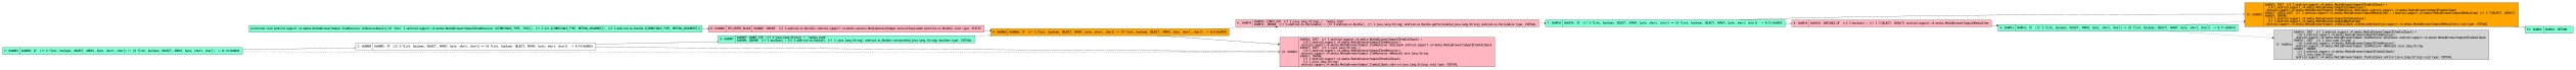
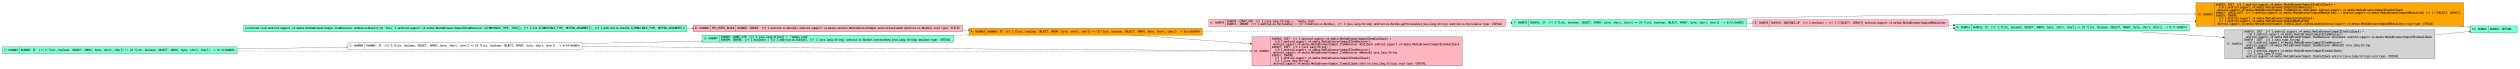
  digraph {
    fontname="Roboto Mono"
    rankdir=LR
    node [fillcolor=aquamarine fontname="Roboto Mono" shape=record style=filled]
    edge [arrowhead=odot fontname="Roboto Mono" style=solid]
    n1 [fillcolor=lightpink label="{0\:\ 0x0000|MTH_ENTER_BLOCK\l|0x0000: INVOKE  (r2 I:android.os.Bundle) android.support.v4.media.session.MediaSessionCompat.ensureClassLoader(android.os.Bundle):void type: STATIC \l}"]
    n2 [fillcolor=orange label="{4\:\ 0x000d|0x000d: IF  (r1 I:?[int, boolean, OBJECT, ARRAY, byte, short, char]) != (0 ?[int, boolean, OBJECT, ARRAY, byte, short, char])  \-\> B:6:0x0010 \l}"]
    n3 [label="{1\:\ 0x0003|0x0003: IF  (r1 I:?[int, boolean, OBJECT, ARRAY, byte, short, char]) != (0 ?[int, boolean, OBJECT, ARRAY, byte, short, char])  \-\> B:14:0x002d \l}"]
    n4 [fillcolor=white label="{2\:\ 0x0005|0x0005: IF  (r2 I:?[int, boolean, OBJECT, ARRAY, byte, short, char]) == (0 ?[int, boolean, OBJECT, ARRAY, byte, short, char])  \-\> B:14:0x002d \l}"]
    n5 [fillcolor=lightpink label="{14\:\ 0x002d|0x002d: IGET  (r1 I:android.support.v4.media.MediaBrowserCompat$ItemCallback) = \l  (r0 I:android.support.v4.media.MediaBrowserCompat$ItemReceiver)\l android.support.v4.media.MediaBrowserCompat.ItemReceiver.mCallback android.support.v4.media.MediaBrowserCompat$ItemCallback \l0x002f: IGET  (r2 I:java.lang.String) = \l  (r0 I:android.support.v4.media.MediaBrowserCompat$ItemReceiver)\l android.support.v4.media.MediaBrowserCompat.ItemReceiver.mMediaId java.lang.String \l0x0031: INVOKE  \l  (r1 I:android.support.v4.media.MediaBrowserCompat$ItemCallback)\l  (r2 I:java.lang.String)\l android.support.v4.media.MediaBrowserCompat.ItemCallback.onError(java.lang.String):void type: VIRTUAL \l}"]
    n6 [label="{3\:\ 0x0007|0x0007: CONST_STR  (r1 I:java.lang.String) =  \"media_item\" \l0x0009: INVOKE  (r1 I:boolean) = (r2 I:android.os.Bundle), (r1 I:java.lang.String) android.os.Bundle.containsKey(java.lang.String):boolean type: VIRTUAL \l}"]
    n7 [fillcolor=lightpink label="{6\:\ 0x0010|0x0010: CONST_STR  (r1 I:java.lang.String) =  \"media_item\" \l0x0012: INVOKE  (r1 I:android.os.Parcelable) = (r2 I:android.os.Bundle), (r1 I:java.lang.String) android.os.Bundle.getParcelable(java.lang.String):android.os.Parcelable type: VIRTUAL \l}"]
    n8 [label="{7\:\ 0x0016|0x0016: IF  (r1 I:?[int, boolean, OBJECT, ARRAY, byte, short, char]) == (0 ?[int, boolean, OBJECT, ARRAY, byte, short, char])  \-\> B:12:0x0025 \l}"]
    n9 [fillcolor=lightpink label="{8\:\ 0x0018|0x0018: INSTANCE_OF  (r2 I:boolean) = (r1 I:?[OBJECT, ARRAY]) android.support.v4.media.MediaBrowserCompat$MediaItem \l}"]
    n10 [fillcolor=orange label="{12\:\ 0x0025|0x0025: IGET  (r2 I:android.support.v4.media.MediaBrowserCompat$ItemCallback) = \l  (r0 I:android.support.v4.media.MediaBrowserCompat$ItemReceiver)\l android.support.v4.media.MediaBrowserCompat.ItemReceiver.mCallback android.support.v4.media.MediaBrowserCompat$ItemCallback \l0x0027: CHECK_CAST  (r1 I:android.support.v4.media.MediaBrowserCompat$MediaItem) = (android.support.v4.media.MediaBrowserCompat$MediaItem) (r1 I:?[OBJECT, ARRAY]) \l0x0029: INVOKE  \l  (r2 I:android.support.v4.media.MediaBrowserCompat$ItemCallback)\l  (r1 I:android.support.v4.media.MediaBrowserCompat$MediaItem)\l android.support.v4.media.MediaBrowserCompat.ItemCallback.onItemLoaded(android.support.v4.media.MediaBrowserCompat$MediaItem):void type: VIRTUAL \l}"]
    n11 [label="{9\:\ 0x001a|0x001a: IF  (r2 I:?[int, boolean, OBJECT, ARRAY, byte, short, char]) == (0 ?[int, boolean, OBJECT, ARRAY, byte, short, char])  \-\> B:11:0x001d \l}"]
    n12 [label="{13\:\ 0x002c|0x002c: RETURN   \l}"]
    n13 [fillcolor=lightgrey label="{11\:\ 0x001d|0x001d: IGET  (r1 I:android.support.v4.media.MediaBrowserCompat$ItemCallback) = \l  (r0 I:android.support.v4.media.MediaBrowserCompat$ItemReceiver)\l android.support.v4.media.MediaBrowserCompat.ItemReceiver.mCallback android.support.v4.media.MediaBrowserCompat$ItemCallback \l0x001f: IGET  (r2 I:java.type.String) = \l  (r0 I:android.support.v4.media.MediaBrowserCompat$ItemReceiver)\l android.support.v4.media.MediaBrowserCompat.ItemReceiver.mMediaId java.lang.String \l0x0021: INVOKE  \l  (r1 I:android.support.v4.media.MediaBrowserCompat$ItemCallback)\l  (r2 I:java.lang.String)\l android.support.v4.media.MediaBrowserCompat.ItemCallback.onError(java.lang.String):void type: VIRTUAL \l}"]
    n14 [label="{protected void android.support.v4.media.MediaBrowserCompat.ItemReceiver.onReceiveResult((r0 'this' I:android.support.v4.media.MediaBrowserCompat$ItemReceiver A[IMMUTABLE_TYPE, THIS]), (r1 I:int A[IMMUTABLE_TYPE, METHOD_ARGUMENT]), (r2 I:android.os.Bundle A[IMMUTABLE_TYPE, METHOD_ARGUMENT])) }"]
    n1 -> n2 [arrowhead=tee]
    n2 -> n5 [arrowhead=vee]
-   n2 -> n7 [arrowhead=vee style=dashed]
+   n2 -> n11 [arrowhead=vee style=dashed]
    n3 -> n4
    n3 -> n5 [style=dashed]
    n4 -> n5
    n4 -> n6
    n6 -> n2 [style=dashed]
    n7 -> n8 [arrowhead=tee style=dashed]
    n8 -> n9
    n8 -> n10
    n9 -> n11 [arrowhead=vee]
    n10 -> n12
    n11 -> n10 [arrowhead=tee style=dashed]
-   n11 -> n13 [arrowhead=vee style=dashed]
+   n11 -> n13 [arrowhead=vee]
+   n13 -> n12 [arrowhead=tee]
    n14 -> n1 [arrowhead=tee]
  }
